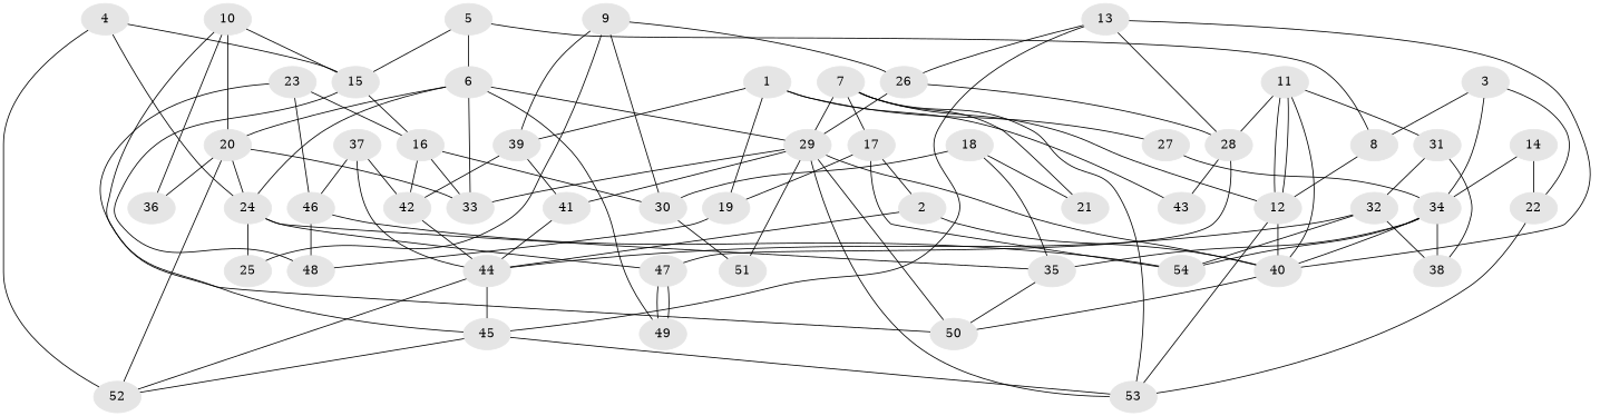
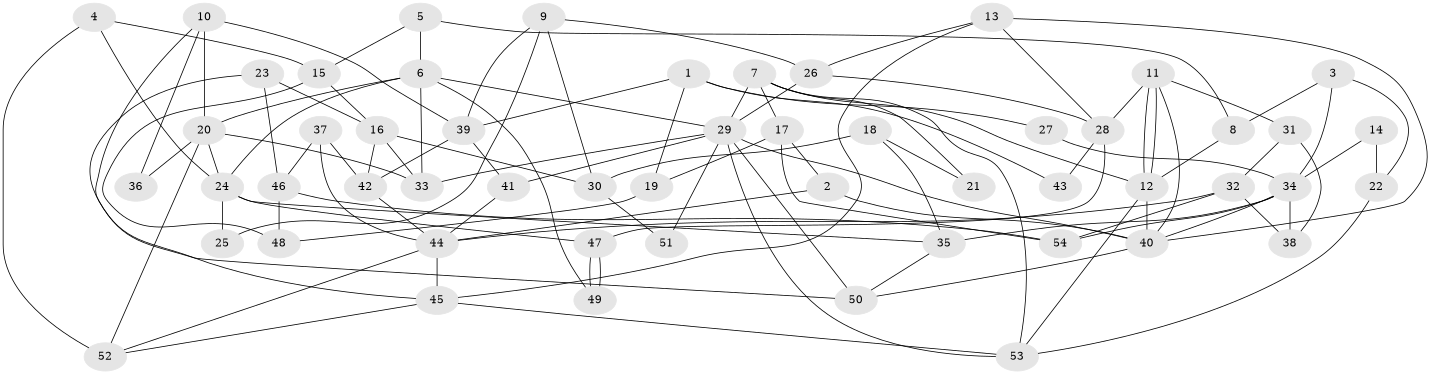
  graph {
    node [color=gray90 style=filled]
    1
    19
    27
    39
    43
    48
    34
    42
    41
    2
    40
    44
    50
    52
    45
    3
    8
    22
    12
    53
    54
    35
    38
    4
    15
    24
    16
    25
    47
    5
    6
    20
    29
    33
    49
    36
    51
    7
    17
    21
    9
    26
    30
    28
    10
    11
    31
    32
    13
    14
    18
    23
    46
    37
    1 -- 19
    1 -- 27
    1 -- 39
    1 -- 43
    19 -- 48
    27 -- 34
    39 -- 42
    39 -- 41
    34 -- 40
    34 -- 54
    34 -- 35
    34 -- 38
    42 -- 44
    41 -- 44
    2 -- 40
    2 -- 44
    40 -- 50
    44 -- 52
    44 -- 45
    45 -- 52
    45 -- 53
    3 -- 34
    3 -- 8
    3 -- 22
    8 -- 12
    22 -- 53
    12 -- 40
    12 -- 53
    35 -- 50
    4 -- 52
    4 -- 15
    4 -- 24
    15 -- 48
    15 -- 16
    24 -- 35
    24 -- 25
    24 -- 47
    16 -- 42
    16 -- 33
    16 -- 30
    47 -- 49
    47 -- 49
    5 -- 8
    5 -- 15
    5 -- 6
    6 -- 24
    6 -- 20
    6 -- 29
    6 -- 33
    6 -- 49
    20 -- 52
    20 -- 24
    20 -- 33
    20 -- 36
    29 -- 41
    29 -- 40
    29 -- 50
    29 -- 53
    29 -- 33
    29 -- 51
    7 -- 12
    7 -- 53
    7 -- 29
    7 -- 17
    7 -- 21
    17 -- 19
    17 -- 2
    17 -- 54
    9 -- 39
    9 -- 25
    9 -- 26
    9 -- 30
    26 -- 29
    26 -- 28
    30 -- 51
    28 -- 43
    28 -- 47
-   10 -- 15
+   10 -- 39
    10 -- 50
    10 -- 20
    10 -- 36
    11 -- 40
    11 -- 12
    11 -- 12
    11 -- 28
    11 -- 31
    31 -- 38
    31 -- 32
    32 -- 44
    32 -- 54
    32 -- 38
    13 -- 40
    13 -- 45
    13 -- 26
    13 -- 28
    14 -- 34
    14 -- 22
    18 -- 35
    18 -- 21
    18 -- 30
    23 -- 45
    23 -- 16
    23 -- 46
    46 -- 48
    46 -- 54
    37 -- 42
    37 -- 44
    37 -- 46
  }
